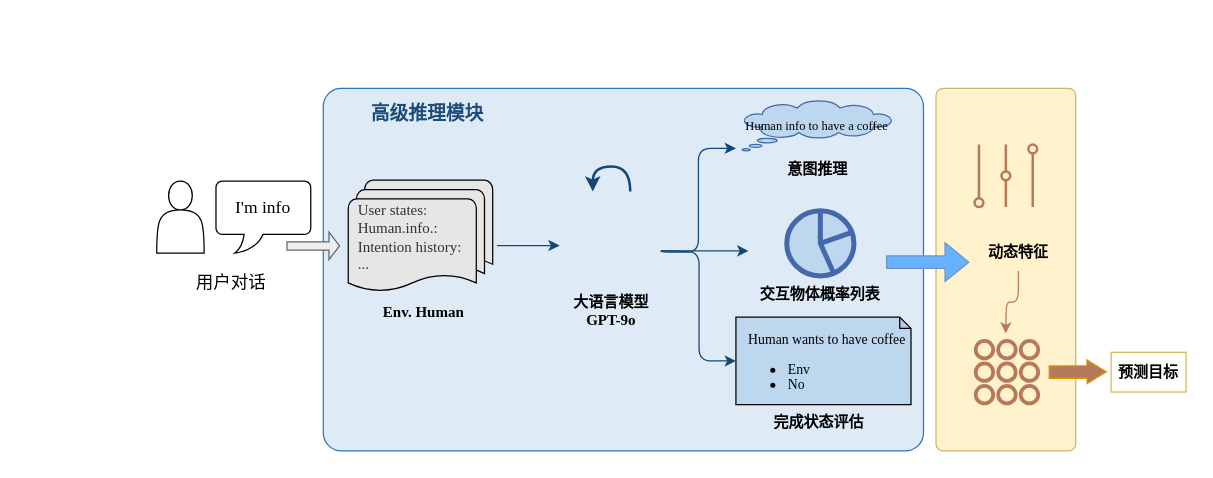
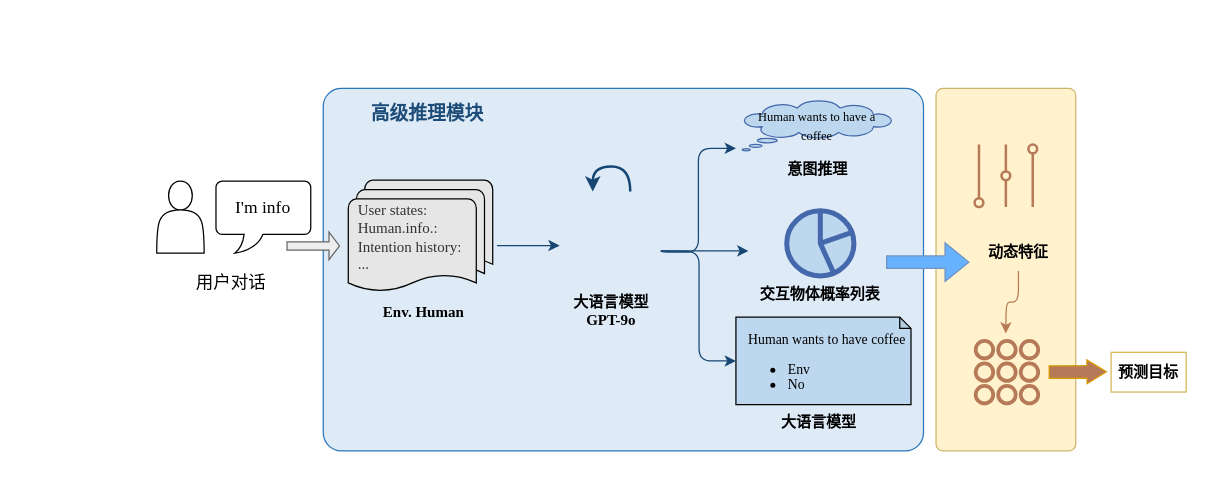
  <mxCell id="0" />
  <mxCell id="1" parent="0" />
  <mxCell id="2" value="" style="rounded=1;arcSize=5;whiteSpace=wrap;html=1;fillColor=light-dark(#deebf7, #1d293b);strokeColor=light-dark(#2a77bc, #5c79a3);" vertex="1" parent="1"><mxGeometry x="258" y="70" width="480" height="290" as="geometry" /></mxCell>
  <mxCell id="3" value="" style="group" vertex="1" connectable="0" parent="1"><mxGeometry x="68" y="150" width="180" height="96" as="geometry" /></mxCell>
  <mxCell id="4" value="" style="group" vertex="1" connectable="0" parent="3"><mxGeometry x="-47.368" width="227.368" height="90.24" as="geometry" /></mxCell>
  <mxCell id="5" value="" style="shape=actor;whiteSpace=wrap;html=1;" vertex="1" parent="4"><mxGeometry x="104.211" y="-5.76" width="37.895" height="57.6" as="geometry" /></mxCell>
  <mxCell id="6" value="&lt;font face=&quot;Times New Roman&quot; style=&quot;font-size: 14px;&quot;&gt;I'm info&lt;/font&gt;" style="whiteSpace=wrap;html=1;shape=mxgraph.basic.roundRectCallout;dx=30;dy=15;size=5;boundedLbl=1;" vertex="1" parent="4"><mxGeometry x="151.579" y="-5.76" width="75.789" height="57.6" as="geometry" /></mxCell>
  <mxCell id="7" value="&lt;font face=&quot;Times New Roman&quot;&gt;&lt;span style=&quot;font-size: 14px;&quot;&gt;用户对话&lt;/span&gt;&lt;/font&gt;" style="text;html=1;align=center;verticalAlign=middle;resizable=0;points=[];autosize=1;strokeColor=none;fillColor=none;" vertex="1" parent="4"><mxGeometry x="123.158" y="61.44" width="80" height="30" as="geometry" /></mxCell>
  <mxCell id="8" style="edgeStyle=orthogonalEdgeStyle;rounded=1;orthogonalLoop=1;jettySize=auto;html=1;fillColor=#1ba1e2;strokeColor=light-dark(#164673, #51afe7);curved=0;textShadow=1;" edge="1" parent="1"><mxGeometry relative="1" as="geometry"><mxPoint x="397" y="195.76" as="sourcePoint" /><mxPoint x="447" y="195.76" as="targetPoint" /></mxGeometry></mxCell>
  <mxCell id="9" style="edgeStyle=orthogonalEdgeStyle;rounded=1;orthogonalLoop=1;jettySize=auto;html=1;fillColor=#1ba1e2;strokeColor=light-dark(#164673, #51afe7);curved=0;" edge="1" parent="1"><mxGeometry relative="1" as="geometry"><mxPoint x="528" y="200" as="sourcePoint" /><mxPoint x="588" y="118" as="targetPoint" /><Array as="points"><mxPoint x="528" y="201" /><mxPoint x="558" y="201" /><mxPoint x="558" y="118" /></Array></mxGeometry></mxCell>
  <mxCell id="10" value="" style="group;align=left;" vertex="1" connectable="0" parent="1"><mxGeometry x="288" y="123.5" width="115.5" height="145" as="geometry" /></mxCell>
  <mxCell id="11" value="&lt;b&gt;&lt;font face=&quot;Times New Roman&quot;&gt;Env. Human&lt;/font&gt;&lt;/b&gt;" style="text;html=1;align=center;verticalAlign=middle;resizable=0;points=[];autosize=1;strokeColor=none;fillColor=none;" vertex="1" parent="10"><mxGeometry x="5" y="110" width="90" height="30" as="geometry" /></mxCell>
  <mxCell id="12" value="&lt;div style=&quot;color: rgb(51, 51, 51);&quot;&gt;&lt;span style=&quot;background-color: transparent; color: light-dark(rgb(51, 51, 51), rgb(193, 193, 193));&quot;&gt;&lt;font face=&quot;Times New Roman&quot;&gt;&amp;nbsp; User states:&lt;/font&gt;&lt;/span&gt;&lt;/div&gt;&lt;div style=&quot;color: rgb(51, 51, 51);&quot;&gt;&lt;span style=&quot;background-color: transparent; color: light-dark(rgb(51, 51, 51), rgb(193, 193, 193));&quot;&gt;&lt;font face=&quot;Times New Roman&quot;&gt;&amp;nbsp; Human.info.:&lt;/font&gt;&lt;/span&gt;&lt;/div&gt;&lt;div style=&quot;color: rgb(51, 51, 51);&quot;&gt;&lt;font face=&quot;Times New Roman&quot;&gt;&amp;nbsp; Intention history:&lt;/font&gt;&lt;/div&gt;&lt;div style=&quot;color: rgb(51, 51, 51);&quot;&gt;&lt;font face=&quot;Times New Roman&quot;&gt;&amp;nbsp; ...&lt;/font&gt;&lt;/div&gt;" style="strokeWidth=1;html=1;shape=mxgraph.flowchart.multi-document;whiteSpace=wrap;align=left;fillColor=light-dark(#e7e6e6, #ededed);" vertex="1" parent="10"><mxGeometry x="-10" y="20" width="115.5" height="90" as="geometry" /></mxCell>
  <mxCell id="13" value="" style="group" vertex="1" connectable="0" parent="1"><mxGeometry x="439" y="132.5" width="149" height="165" as="geometry" /></mxCell>
  <mxCell id="14" value="" style="group;fontStyle=0;strokeWidth=1;" vertex="1" connectable="0" parent="13"><mxGeometry width="149" height="165" as="geometry" /></mxCell>
  <mxCell id="15" value="&lt;font face=&quot;Times New Roman&quot;&gt;&lt;b&gt;大语言模型&lt;/b&gt;&lt;/font&gt;&lt;br&gt;&lt;div&gt;&lt;b&gt;&lt;font face=&quot;Times New Roman&quot;&gt;GPT-9o&lt;/font&gt;&lt;/b&gt;&lt;/div&gt;" style="text;html=1;align=center;verticalAlign=middle;resizable=0;points=[];autosize=1;strokeColor=none;fillColor=none;" vertex="1" parent="14"><mxGeometry x="9" y="95" width="80" height="40" as="geometry" /></mxCell>
  <mxCell id="16" value="" style="curved=1;endArrow=classic;html=1;rounded=0;strokeWidth=2;strokeColor=light-dark(#164673, #ededed);" edge="1" parent="14"><mxGeometry width="50" height="50" relative="1" as="geometry"><mxPoint x="64.5" y="20" as="sourcePoint" /><mxPoint x="34.5" y="20" as="targetPoint" /><Array as="points"><mxPoint x="64.5" /><mxPoint x="34.5" /></Array></mxGeometry></mxCell>
  <mxCell id="17" value="" style="group" vertex="1" connectable="0" parent="1"><mxGeometry x="588" y="20" width="135" height="130" as="geometry" /></mxCell>
  <mxCell id="18" value="" style="group" vertex="1" connectable="0" parent="17"><mxGeometry y="60" width="130" height="60" as="geometry" /></mxCell>
- <mxCell id="19" value="&lt;font style=&quot;font-size: 10px;&quot; face=&quot;Times New Roman&quot;&gt;Human info to have a coffee&lt;/font&gt;" style="whiteSpace=wrap;html=1;shape=mxgraph.basic.cloud_callout;strokeColor=light-dark(#4468ab, #319eff);fillColor=light-dark(#bdd7ee, #1e4a76);" vertex="1" parent="18"><mxGeometry x="5" width="120" height="40.0" as="geometry" /></mxCell>
+ <mxCell id="19" value="&lt;font style=&quot;font-size: 10px;&quot; face=&quot;Times New Roman&quot;&gt;Human wants to have a coffee&lt;/font&gt;" style="whiteSpace=wrap;html=1;shape=mxgraph.basic.cloud_callout;strokeColor=light-dark(#4468ab, #319eff);fillColor=light-dark(#bdd7ee, #1e4a76);" vertex="1" parent="18"><mxGeometry x="5" width="120" height="40.0" as="geometry" /></mxCell>
  <mxCell id="20" value="&lt;font face=&quot;Times New Roman&quot;&gt;&lt;b&gt;意图推理&lt;/b&gt;&lt;/font&gt;" style="text;html=1;align=center;verticalAlign=middle;resizable=0;points=[];autosize=1;strokeColor=none;fillColor=none;" vertex="1" parent="17"><mxGeometry x="30" y="100" width="70" height="30" as="geometry" /></mxCell>
  <mxCell id="21" value="&lt;font style=&quot;font-size: 15px;&quot; face=&quot;Times New Roman&quot;&gt;高级推理模块&lt;/font&gt;" style="text;html=1;align=center;verticalAlign=middle;resizable=0;points=[];autosize=1;strokeColor=none;fillColor=none;fontColor=light-dark(#1c4c77, #a1cdf9);fontStyle=1" vertex="1" parent="1"><mxGeometry x="286" y="75" width="110" height="30" as="geometry" /></mxCell>
  <mxCell id="22" value="" style="shape=image;html=1;verticalAlign=top;verticalLabelPosition=bottom;labelBackgroundColor=#ffffff;imageAspect=0;aspect=fixed;image=https://cdn0.iconfinder.com/data/icons/phosphor-light-vol-1/256/brain-light-128.png;imageBackground=none;imageBorder=none;" vertex="1" parent="1"><mxGeometry x="447" y="150" width="83" height="83" as="geometry" /></mxCell>
  <mxCell id="23" value="" style="shape=singleArrow;whiteSpace=wrap;html=1;fillColor=light-dark(#eeeeee, #1a1a1a);strokeColor=#666666;gradientColor=none;" vertex="1" parent="1"><mxGeometry x="229" y="185" width="42" height="22" as="geometry" /></mxCell>
  <mxCell id="24" value="" style="group" vertex="1" connectable="0" parent="1"><mxGeometry x="605.497" y="168" width="110" height="82.0" as="geometry" /></mxCell>
  <mxCell id="25" value="" style="html=1;verticalLabelPosition=bottom;align=center;labelBackgroundColor=#ffffff;verticalAlign=middle;strokeWidth=4;strokeColor=light-dark(#4468ab, #319eff);shadow=0;dashed=0;shape=mxgraph.ios7.icons.pie_chart;aspect=fixed;fillColor=light-dark(#bdd7ee, #1e4a76);fontStyle=0;fontFamily=Helvetica;fontSize=12;fontColor=default;" vertex="1" parent="24"><mxGeometry x="23.133" width="53.74" height="52" as="geometry" /></mxCell>
  <mxCell id="26" value="&lt;b&gt;&lt;font face=&quot;Times New Roman&quot;&gt;交互物体概率列表&lt;/font&gt;&lt;/b&gt;" style="text;html=1;align=center;verticalAlign=middle;resizable=0;points=[];autosize=1;strokeColor=none;fillColor=none;fontStyle=0" vertex="1" parent="24"><mxGeometry x="-10" y="52.0" width="120" height="30" as="geometry" /></mxCell>
  <mxCell id="27" value="" style="group" vertex="1" connectable="0" parent="1"><mxGeometry x="588" y="240" width="140" height="111.923" as="geometry" /></mxCell>
  <mxCell id="28" value="" style="group" vertex="1" connectable="0" parent="27"><mxGeometry width="115.986" height="111.923" as="geometry" /></mxCell>
- <mxCell id="29" value="&lt;b&gt;&lt;font face=&quot;Times New Roman&quot;&gt;完成状态评估&lt;/font&gt;&lt;/b&gt;" style="text;html=1;align=center;verticalAlign=middle;resizable=0;points=[];autosize=1;strokeColor=none;fillColor=none;" vertex="1" parent="28"><mxGeometry x="15.986" y="81.923" width="100" height="30" as="geometry" /></mxCell>
+ <mxCell id="29" value="&lt;b&gt;&lt;font face=&quot;Times New Roman&quot;&gt;大语言模型&lt;/font&gt;&lt;/b&gt;" style="text;html=1;align=center;verticalAlign=middle;resizable=0;points=[];autosize=1;strokeColor=none;fillColor=none;" vertex="1" parent="28"><mxGeometry x="15.986" y="81.923" width="100" height="30" as="geometry" /></mxCell>
  <mxCell id="30" value="&lt;div style=&quot;text-align: center; line-height: 100%;&quot;&gt;&lt;span style=&quot;background-color: transparent; color: light-dark(rgb(0, 0, 0), rgb(255, 255, 255)); font-family: &amp;quot;Times New Roman&amp;quot;;&quot;&gt;&lt;font style=&quot;font-size: 11px;&quot;&gt;&amp;nbsp; &amp;nbsp; &amp;nbsp;&lt;/font&gt;&lt;/span&gt;&lt;/div&gt;&lt;div style=&quot;text-align: center; line-height: 100%;&quot;&gt;&lt;font style=&quot;font-size: 11px;&quot;&gt;&lt;span style=&quot;background-color: transparent; color: light-dark(rgb(0, 0, 0), rgb(255, 255, 255)); font-family: &amp;quot;Times New Roman&amp;quot;;&quot;&gt;&amp;nbsp; &amp;nbsp;&lt;/span&gt;&lt;span style=&quot;font-family: &amp;quot;Times New Roman&amp;quot;; background-color: transparent; color: light-dark(rgb(0, 0, 0), rgb(255, 255, 255));&quot;&gt;Human wants to have coffee&lt;/span&gt;&lt;/font&gt;&lt;/div&gt;&lt;ul style=&quot;line-height: 100%;&quot;&gt;&lt;li&gt;&lt;font style=&quot;font-size: 11px;&quot; face=&quot;Times New Roman&quot;&gt;Env&lt;/font&gt;&lt;/li&gt;&lt;li&gt;&lt;font style=&quot;font-size: 11px;&quot; face=&quot;Times New Roman&quot;&gt;No&lt;/font&gt;&lt;/li&gt;&lt;/ul&gt;" style="shape=note;whiteSpace=wrap;html=1;backgroundOutline=1;darkOpacity=0.05;align=left;size=9;fillColor=light-dark(#bdd7ee, #ededed);" vertex="1" parent="27"><mxGeometry y="13" width="140" height="70" as="geometry" /></mxCell>
  <mxCell id="31" value="" style="endArrow=classic;html=1;rounded=1;strokeColor=light-dark(#164673, #51afe7);align=center;verticalAlign=middle;fontFamily=Helvetica;fontSize=11;fontColor=default;labelBackgroundColor=default;curved=0;fillColor=#1ba1e2;" edge="1" parent="1"><mxGeometry width="50" height="50" relative="1" as="geometry"><mxPoint x="528" y="200" as="sourcePoint" /><mxPoint x="598" y="200" as="targetPoint" /></mxGeometry></mxCell>
  <mxCell id="32" style="edgeStyle=orthogonalEdgeStyle;rounded=1;orthogonalLoop=1;jettySize=auto;html=1;fillColor=#1ba1e2;strokeColor=light-dark(#164673, #51afe7);curved=0;entryX=0;entryY=0.5;entryDx=0;entryDy=0;entryPerimeter=0;" edge="1" parent="1" target="30"><mxGeometry relative="1" as="geometry"><mxPoint x="528" y="200" as="sourcePoint" /><mxPoint x="599" y="128" as="targetPoint" /></mxGeometry></mxCell>
  <mxCell id="33" value="" style="group" vertex="1" connectable="0" parent="1"><mxGeometry x="748" y="70" width="200" height="290" as="geometry" /></mxCell>
  <mxCell id="34" value="" style="rounded=1;arcSize=5;whiteSpace=wrap;html=1;fillColor=#fff2cc;strokeColor=light-dark(#ccb66b, #6d5100);" vertex="1" parent="33"><mxGeometry width="111.73" height="290" as="geometry" /></mxCell>
  <mxCell id="35" value="" style="html=1;verticalLabelPosition=bottom;align=center;labelBackgroundColor=#ffffff;verticalAlign=top;strokeWidth=3;strokeColor=light-dark(#b67a58, #32a0ff);shadow=0;dashed=0;shape=mxgraph.ios7.icons.keypad;fillColor=none;" vertex="1" parent="33"><mxGeometry x="31.73" y="202.0" width="50" height="50" as="geometry" /></mxCell>
  <mxCell id="36" value="" style="html=1;verticalLabelPosition=bottom;align=center;labelBackgroundColor=#ffffff;verticalAlign=top;strokeWidth=2;strokeColor=light-dark(#b67a58, #32a0ff);shadow=0;dashed=0;shape=mxgraph.ios7.icons.volume;pointerEvents=1;fillColor=light-dark(#fff2cc, #ededed);" vertex="1" parent="33"><mxGeometry x="30.86" y="45" width="50" height="50" as="geometry" /></mxCell>
  <mxCell id="37" value="&lt;b&gt;动态特征&lt;/b&gt;" style="text;html=1;align=center;verticalAlign=middle;whiteSpace=wrap;rounded=0;" vertex="1" parent="33"><mxGeometry x="35.86" y="116" width="60" height="30" as="geometry" /></mxCell>
  <mxCell id="38" style="edgeStyle=orthogonalEdgeStyle;rounded=1;orthogonalLoop=1;jettySize=auto;html=1;fillColor=#1ba1e2;strokeColor=light-dark(#b67b58, #28ab6a);curved=0;horizontal=1;" edge="1" parent="33" source="37"><mxGeometry relative="1" as="geometry"><mxPoint x="55.55" y="168" as="sourcePoint" /><mxPoint x="55.73" y="196" as="targetPoint" /><Array as="points" /></mxGeometry></mxCell>
  <mxCell id="39" value="" style="shape=flexArrow;endArrow=classic;html=1;rounded=0;fillColor=light-dark(#b67a58, #36210a);strokeColor=#d79b00;endWidth=8.046;endSize=4.834;" edge="1" parent="33"><mxGeometry width="50" height="50" relative="1" as="geometry"><mxPoint x="90" y="227" as="sourcePoint" /><mxPoint x="136.73" y="226.585" as="targetPoint" /><Array as="points" /></mxGeometry></mxCell>
  <mxCell id="40" value="&lt;b&gt;预测目标&lt;/b&gt;" style="arcSize=5;whiteSpace=wrap;html=1;fillColor=none;strokeColor=#d6b656;rounded=0;" vertex="1" parent="33"><mxGeometry x="140" y="211.12" width="60" height="31.75" as="geometry" /></mxCell>
  <mxCell id="41" value="" style="shape=flexArrow;endArrow=classic;html=1;rounded=0;fillColor=#66B2FF;strokeColor=light-dark(#7193c2, #ededed);" edge="1" parent="33"><mxGeometry width="50" height="50" relative="1" as="geometry"><mxPoint x="-40" y="139" as="sourcePoint" /><mxPoint x="26.73" y="139" as="targetPoint" /></mxGeometry></mxCell>
